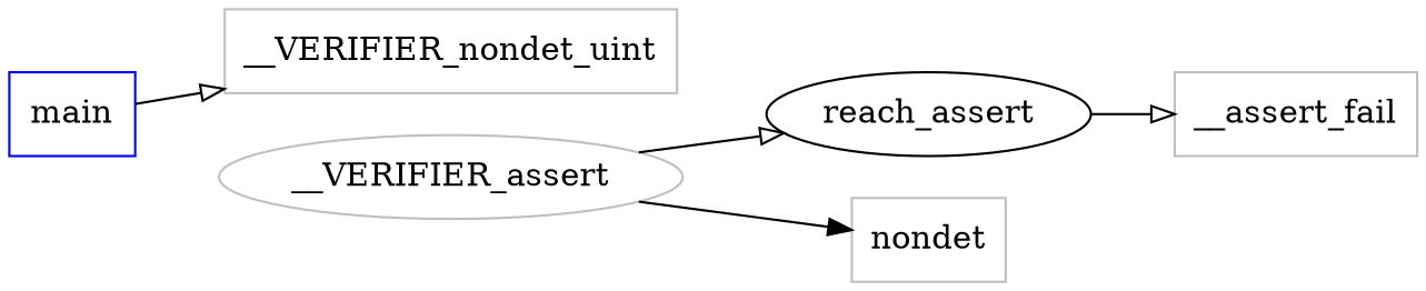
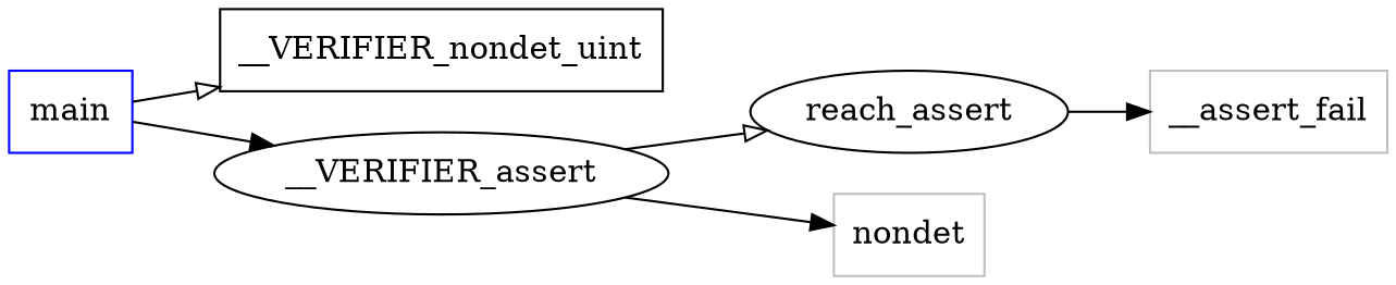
  digraph {
    rankdir=LR
    node [color=grey shape=box]
    edge [arrowhead=normal]
    main [color=blue]
-   n2 [label=__VERIFIER_nondet_uint]
-   n3 [label=__VERIFIER_assert shape=""]
+   n2 [color=black label=__VERIFIER_nondet_uint]
+   n3 [label=__VERIFIER_assert color="" shape=""]
    n4 [label=reach_assert color="" shape=""]
    n5 [label=nondet]
    n6 [label=__assert_fail]
    main -> n2 [arrowhead=onormal]
+   main -> n3
    n3 -> n4 [arrowhead=onormal]
    n3 -> n5
-   n4 -> n6 [arrowhead=onormal]
+   n4 -> n6
  }
